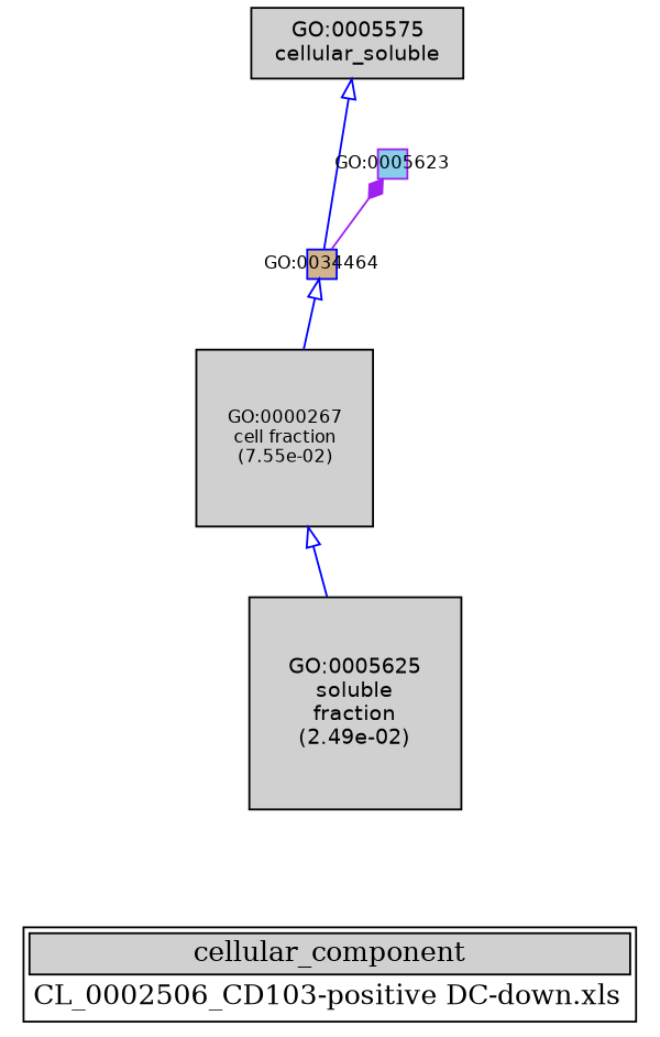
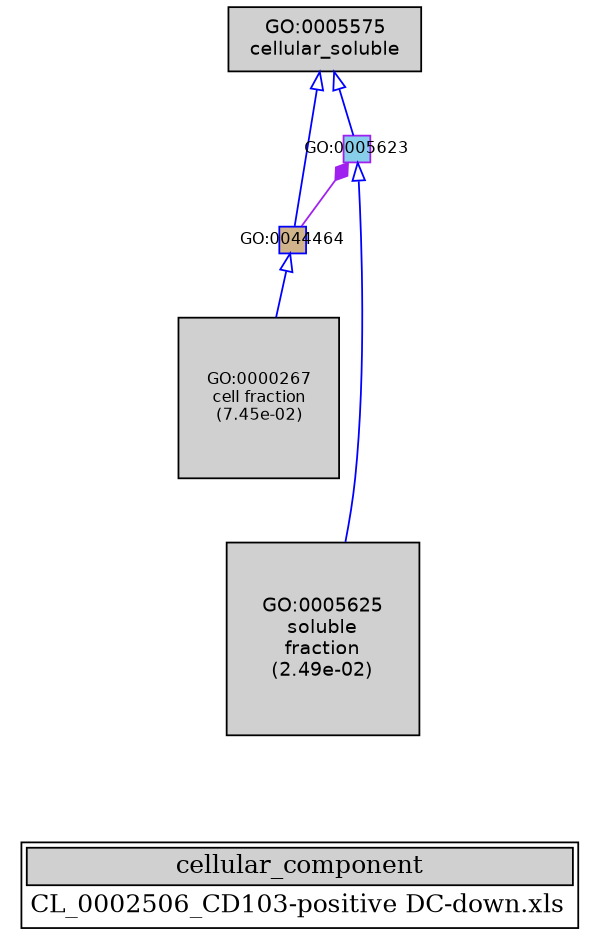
  digraph {
    bgcolor="#FFFFFF"
    label=<<TABLE COLOR="black" BGCOLOR="white"><TR><TD COLSPAN="2" BGCOLOR="#D0D0D0"><FONT COLOR="black">cellular_component</FONT></TD></TR><TR><TD BORDER="0">CL_0002506_CD103-positive DC-down.xls</TD></TR></TABLE>>
    node [color=black fillcolor="#D0D0D0" fixedsize=true fontcolor=black fontname=Helvetica fontsize=10.8 shape=box style=filled]
    edge [arrowtail=empty color=blue dir=back weight=5.0]
    n1 [height=1.5 label=<<TABLE BORDER="0"><TR><TD>GO:0005625<BR/>soluble<BR/>fraction<BR/>(2.49e-02)</TD></TR></TABLE>> width=1.5]
-   n2 [fontsize=8.99133155735 height=1.24879604963 label=<<TABLE BORDER="0"><TR><TD>GO:0000267<BR/>cell fraction<BR/>(7.55e-02)</TD></TR></TABLE>> width=1.24879604963]
+   n2 [fontsize=8.99133155735 height=1.24879604963 label=<<TABLE BORDER="0"><TR><TD>GO:0000267<BR/>cell fraction<BR/>(7.45e-02)</TD></TR></TABLE>> width=1.24879604963]
    n3 [label=<<TABLE BORDER="0"><TR><TD>GO:0005575<BR/>cellular_soluble</TD></TR></TABLE>> width=1.5]
-   "GO:0044464" [color=blue fillcolor=tan fontsize=9 height=0.213367820273 width=0.213367820273 label="GO:0034464"]
+   "GO:0044464" [color=blue fillcolor=tan fontsize=9 height=0.213367820273 width=0.213367820273]
    "GO:0005623" [color=purple fillcolor=skyblue fontsize=9 height=0.213367820273 width=0.213367820273]
    subgraph sub_1 {
      n1
      n2
      n3
      "GO:0044464"
      "GO:0005623"
    }
    subgraph sub_2 {
      subgraph sub_3 {
        subgraph sub_4 {
        }
        subgraph sub_5 {
        }
      }
      subgraph sub_6 {
        "GO:0044464"
        "GO:0005623"
      }
      subgraph sub_7 {
        n1
        n2
        n3
        "GO:0044464"
        "GO:0005623"
      }
    }
-   n2 -> n1
+   "GO:0005623" -> n1
    n3 -> "GO:0044464"
+   n3 -> "GO:0005623"
    "GO:0044464" -> n2
    "GO:0005623" -> "GO:0044464" [arrowtail=diamond color=purple weight=2.5]
  }
